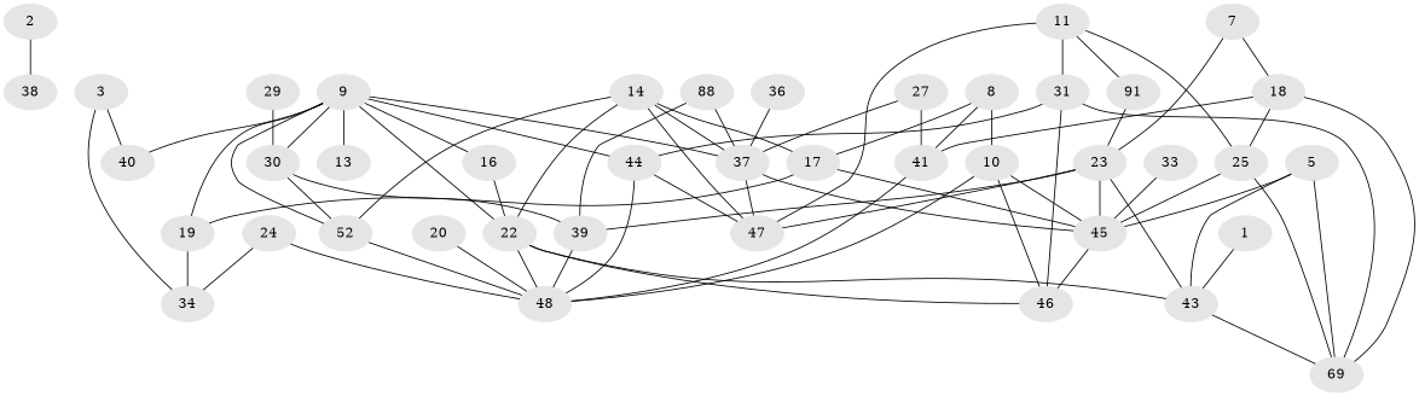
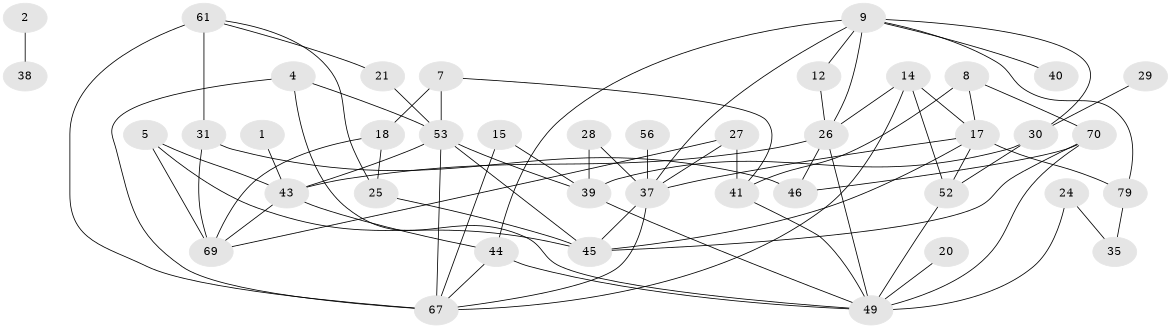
  graph {
    node [color=gray90 style=filled]
    edge [weight=1.0]
    2
    38
-   3
-   35 [label=34]
+   35
    40
-   23
-   47
-   48
+   4
+   23 [label=53]
+   47 [label=67]
+   48 [label=49]
    43
    45
    39
    5
    n14 [label=69]
    44
    46
    n17 [label=1]
    7
    18
    41
    25
    8
-   10
+   10 [label=70]
    17
-   19
+   19 [label=79]
    9
-   12 [label=16]
-   13
-   26 [label=22]
+   12
+   26
    30
    37
    n32 [label=52]
-   11
-   21 [label=91]
+   11 [label=61]
+   21
    31
    14
+   15
    20
    24
    27
-   28 [label=88]
+   28
    29
-   33
-   36
+   36 [label=56]
    2 -- 38
-   3 -- 35
-   3 -- 40
+   4 -- 23
+   4 -- 47
+   4 -- 48
    23 -- 47
    23 -- 43
    23 -- 45
    23 -- 39
    43 -- n14
-   31 -- 44
-   45 -- 46
+   43 -- 44
    39 -- 48
    5 -- 43
    5 -- 45
    5 -- n14
    44 -- 47
    44 -- 48
    n17 -- 43
    7 -- 23
    7 -- 18
-   18 -- 41
+   7 -- 41
    18 -- n14
    18 -- 25
    41 -- 48
    25 -- 45
    8 -- 41
    8 -- 10
    8 -- 17
    10 -- 48
    10 -- 45
    10 -- 46
    17 -- 45
    17 -- 19
    19 -- 35
    9 -- 40 [weight=2.0]
    9 -- 44
    9 -- 19
    9 -- 12
-   9 -- 13
    9 -- 26 [weight=2.0]
    9 -- 30
    9 -- 37
-   9 -- n32
+   17 -- n32
    12 -- 26
    26 -- 48
    26 -- 43
    26 -- 46
    30 -- 39
    30 -- n32
    37 -- 47
    37 -- 45
    n32 -- 48
    11 -- 47 [weight=2.0]
    11 -- 25
    11 -- 21
    11 -- 31
    21 -- 23
    31 -- n14
    31 -- 46 [weight=2.0]
    14 -- 47
    14 -- 17
    14 -- 26
-   14 -- 37
+   17 -- 37
    14 -- n32
+   15 -- 47
+   15 -- 39
    20 -- 48
    24 -- 35
    24 -- 48
-   25 -- n14
+   27 -- n14
    27 -- 41
    27 -- 37
    28 -- 39
    28 -- 37
    29 -- 30
-   33 -- 45
    36 -- 37
  }
